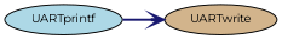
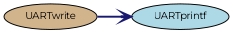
  digraph {
    rankdir=LR
    fontname=Montserrat
    node [color=black fontname=Montserrat fontsize=10 shape=ellipse style=filled]
    n1 [fillcolor=lightblue fontcolor=black height=0.2 label=UARTprintf width=0.4]
    n2 [fillcolor=tan height=0.2 label=UARTwrite width=0.4]
-   n1 -> n2 [color=midnightblue fontname=Montserrat fontsize=10 labelfontname=Helvetica labelfontsize=10 style=bold arrowhead=vee]
+   n2 -> n1 [color=midnightblue fontname=Montserrat fontsize=10 labelfontname=Helvetica labelfontsize=10 style=bold arrowhead=vee]
  }
